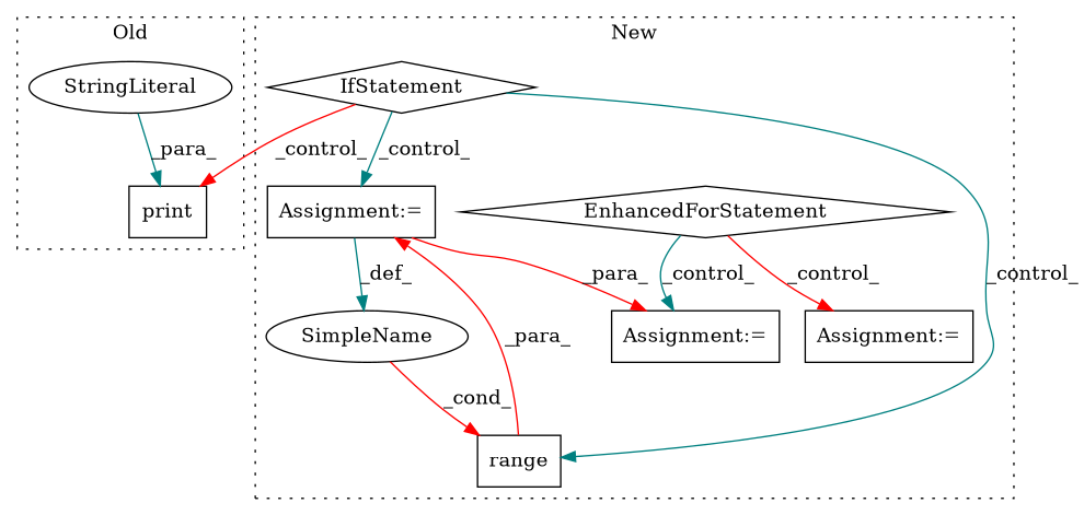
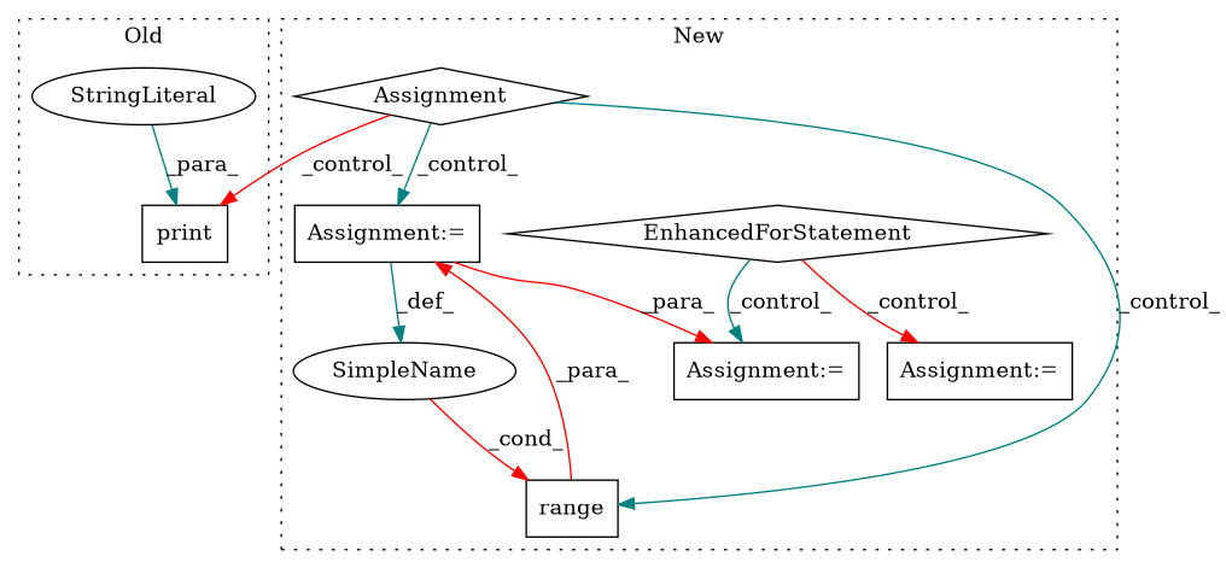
  digraph {
    node [a=7 l=1 s="6996,7075" shape=box]
    edge [color=teal]
    n1 [a=32 l="6,1" label=print s="6453,6478"]
    n2 [a=45 l=4 label=StringLiteral s=6474 shape=ellipse]
    n3 [a=70 l="53,2" label=EnhancedForStatement shape=diamond]
    n4 [l="53,2" label="Assignment:="]
    n5 [label="Assignment:=" s=7102]
    n6 [a=42 label=SimpleName s=7053 shape=ellipse]
    n7 [label="Assignment:=" s=7209]
    n8 [a=32 l="6,1" label=range s="7057,7074"]
-   n9 [a=25 l="4,2" label=IfStatement s="6819,6841" shape=diamond]
+   n9 [a=25 l="4,2" label=Assignment s="6819,6841" shape=diamond]
    subgraph cluster_1 {
      label=Old
      style=dotted
      n1
      n2
    }
    subgraph cluster_2 {
      label=New
      style=dotted
      n3
      n4
      n5
      n6
      n7
      n8
      n9
    }
    n2 -> n1 [label=_para_]
    n3 -> n5 [label=_control_]
    n3 -> n7 [color=red label=_control_]
    n4 -> n5 [color=red label=_para_]
    n4 -> n6 [label=_def_]
    n6 -> n8 [color=red label=_cond_]
    n8 -> n4 [color=red label=_para_]
    n9 -> n1 [color=red label=_control_]
    n9 -> n4 [label=_control_]
    n9 -> n8 [label=_control_]
  }
